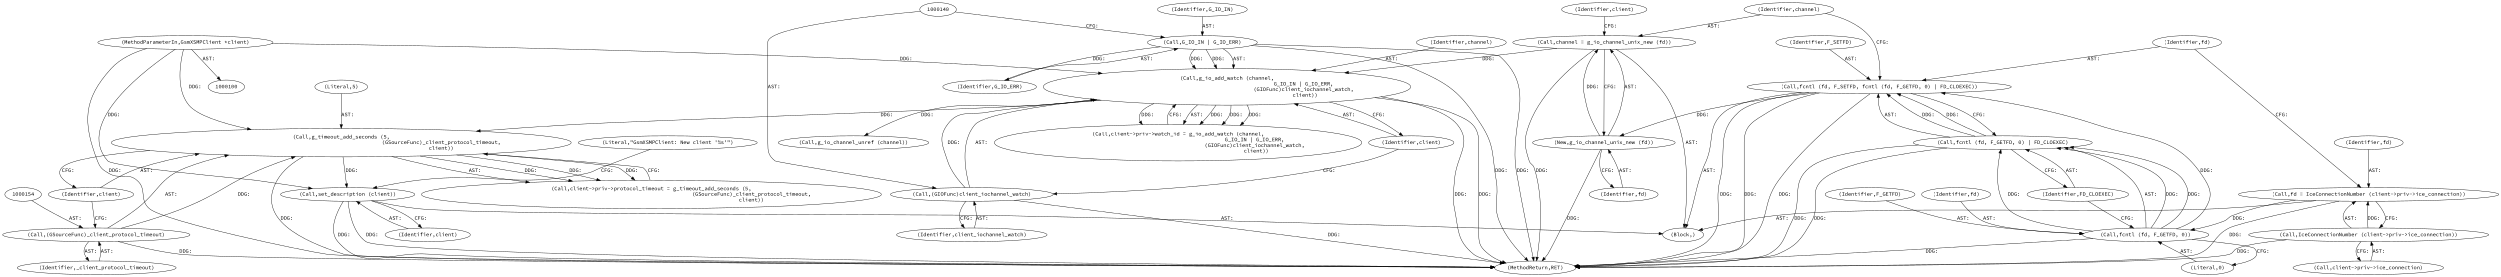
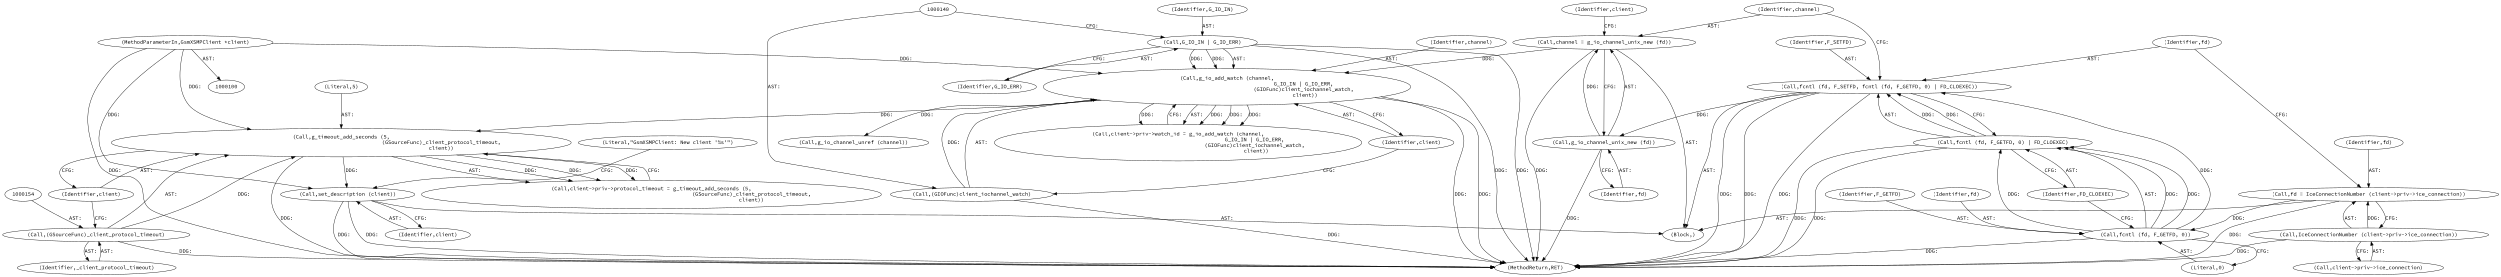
  digraph {
    fontname="Source Code Pro"
    node [fontname="Source Code Pro"]
    edge [fontname="Source Code Pro"]
    n1 [label="(Call,set_description (client))"]
    n2 [label="(Identifier,client)"]
    n3 [label="(Block,)"]
    n4 [label="(MethodReturn,RET)"]
    n5 [label="(Call,g_timeout_add_seconds (5,\n                                                                (GSourceFunc)_client_protocol_timeout,\n                                                                client))"]
    n6 [label="(Identifier,client)"]
    n7 [label="(Call,client->priv->protocol_timeout = g_timeout_add_seconds (5,\n                                                                (GSourceFunc)_client_protocol_timeout,\n                                                                client))"]
    n8 [label="(Call,(GSourceFunc)_client_protocol_timeout)"]
    n9 [label="(Identifier,_client_protocol_timeout)"]
    n10 [label="(Call,g_io_add_watch (channel,\n                                                 G_IO_IN | G_IO_ERR,\n                                                 (GIOFunc)client_iochannel_watch,\n                                                  client))"]
    n11 [label="(Identifier,client)"]
    n12 [label="(Call,g_io_channel_unref (channel))"]
    n13 [label="(Call,client->priv->watch_id = g_io_add_watch (channel,\n                                                 G_IO_IN | G_IO_ERR,\n                                                 (GIOFunc)client_iochannel_watch,\n                                                  client))"]
    n14 [label="(Call,(GIOFunc)client_iochannel_watch)"]
    n15 [label="(Call,channel = g_io_channel_unix_new (fd))"]
-   n16 [label="(New,g_io_channel_unix_new (fd))"]
+   n16 [label="(Call,g_io_channel_unix_new (fd))"]
    n17 [label="(Identifier,fd)"]
    n18 [label="(Call,fcntl (fd, F_SETFD, fcntl (fd, F_GETFD, 0) | FD_CLOEXEC))"]
    n19 [label="(Call,fcntl (fd, F_GETFD, 0) | FD_CLOEXEC)"]
    n20 [label="(Identifier,FD_CLOEXEC)"]
    n21 [label="(Call,fcntl (fd, F_GETFD, 0))"]
    n22 [label="(Literal,0)"]
    n23 [label="(Call,fd = IceConnectionNumber (client->priv->ice_connection))"]
    n24 [label="(Call,IceConnectionNumber (client->priv->ice_connection))"]
    n25 [label="(Call,client->priv->ice_connection)"]
    n26 [label="(Call,G_IO_IN | G_IO_ERR)"]
    n27 [label="(Identifier,G_IO_ERR)"]
-   n28 [label="(Identifier,client_iochannel_watch)"]
    n29 [label="(MethodParameterIn,GsmXSMPClient *client)"]
    1000100
    n31 [label="(Identifier,fd)"]
    n32 [label="(Identifier,channel)"]
    n33 [label="(Identifier,G_IO_IN)"]
    n34 [label="(Identifier,channel)"]
    n35 [label="(Identifier,fd)"]
    n36 [label="(Identifier,F_GETFD)"]
    n37 [label="(Literal,5)"]
    n38 [label="(Identifier,fd)"]
    n39 [label="(Identifier,F_SETFD)"]
    n40 [label="(Identifier,client)"]
    n41 [label="(Literal,\"GsmXSMPClient: New client '%s'\")"]
    1000154
    1000140
    n1 -> n2 [label="CFG: "]
    n1 -> n3 [label="AST: "]
    n1 -> n4 [label="DDG: "]
    n1 -> n4 [label="DDG: "]
    n2 -> n1 [label="AST: "]
    n5 -> n1 [label="DDG: "]
    n5 -> n4 [label="DDG: "]
    n5 -> n6 [label="CFG: "]
    n5 -> n7 [label="AST: "]
    n5 -> n7 [label="DDG: "]
    n5 -> n7 [label="DDG: "]
    n5 -> n7 [label="DDG: "]
    n6 -> n5 [label="AST: "]
    n6 -> n8 [label="CFG: "]
    n7 -> n5 [label="CFG: "]
    n8 -> n4 [label="DDG: "]
    n8 -> n5 [label="AST: "]
    n8 -> n5 [label="DDG: "]
    n8 -> n9 [label="AST: "]
    n9 -> n8 [label="AST: "]
    n10 -> n4 [label="DDG: "]
    n10 -> n4 [label="DDG: "]
    n10 -> n5 [label="DDG: "]
    n10 -> n11 [label="CFG: "]
    n10 -> n12 [label="DDG: "]
    n10 -> n13 [label="AST: "]
    n10 -> n13 [label="DDG: "]
    n10 -> n13 [label="DDG: "]
    n10 -> n13 [label="DDG: "]
    n10 -> n13 [label="DDG: "]
    n11 -> n10 [label="AST: "]
    n11 -> n14 [label="CFG: "]
    n13 -> n10 [label="CFG: "]
    n14 -> n4 [label="DDG: "]
    n14 -> n10 [label="AST: "]
    n14 -> n10 [label="DDG: "]
-   n14 -> n28 [label="CFG: "]
    n15 -> n3 [label="AST: "]
    n15 -> n4 [label="DDG: "]
    n15 -> n10 [label="DDG: "]
    n15 -> n16 [label="CFG: "]
    n16 -> n4 [label="DDG: "]
    n16 -> n15 [label="AST: "]
    n16 -> n15 [label="DDG: "]
    n16 -> n17 [label="CFG: "]
    n17 -> n16 [label="AST: "]
    n18 -> n3 [label="AST: "]
    n18 -> n4 [label="DDG: "]
    n18 -> n4 [label="DDG: "]
    n18 -> n4 [label="DDG: "]
    n18 -> n16 [label="DDG: "]
    n18 -> n19 [label="CFG: "]
    n19 -> n4 [label="DDG: "]
    n19 -> n4 [label="DDG: "]
    n19 -> n18 [label="AST: "]
    n19 -> n18 [label="DDG: "]
    n19 -> n18 [label="DDG: "]
    n19 -> n20 [label="CFG: "]
    n20 -> n19 [label="AST: "]
    n20 -> n21 [label="CFG: "]
    n21 -> n4 [label="DDG: "]
    n21 -> n18 [label="DDG: "]
    n21 -> n19 [label="AST: "]
    n21 -> n19 [label="DDG: "]
    n21 -> n19 [label="DDG: "]
    n21 -> n19 [label="DDG: "]
    n21 -> n22 [label="CFG: "]
    n22 -> n21 [label="AST: "]
    n23 -> n3 [label="AST: "]
    n23 -> n4 [label="DDG: "]
    n23 -> n21 [label="DDG: "]
    n23 -> n24 [label="CFG: "]
    n24 -> n4 [label="DDG: "]
    n24 -> n23 [label="AST: "]
    n24 -> n23 [label="DDG: "]
    n24 -> n25 [label="CFG: "]
    n25 -> n24 [label="AST: "]
    n26 -> n4 [label="DDG: "]
    n26 -> n4 [label="DDG: "]
    n26 -> n10 [label="AST: "]
    n26 -> n10 [label="DDG: "]
    n26 -> n10 [label="DDG: "]
-   n26 -> n27 [label="DDG: "]
+   n26 -> n27 [label="CFG: "]
    n27 -> n26 [label="AST: "]
-   n28 -> n14 [label="AST: "]
    n29 -> n1 [label="DDG: "]
    n29 -> n4 [label="DDG: "]
    n29 -> n5 [label="DDG: "]
    n29 -> n10 [label="DDG: "]
    n29 -> 1000100 [label="AST: "]
    n31 -> n23 [label="AST: "]
    n32 -> n10 [label="AST: "]
    n33 -> n26 [label="AST: "]
    n34 -> n15 [label="AST: "]
    n34 -> n18 [label="CFG: "]
    n35 -> n18 [label="AST: "]
    n35 -> n23 [label="CFG: "]
    n36 -> n21 [label="AST: "]
    n37 -> n5 [label="AST: "]
    n38 -> n21 [label="AST: "]
    n39 -> n18 [label="AST: "]
    n40 -> n15 [label="CFG: "]
    n41 -> n1 [label="CFG: "]
    1000154 -> n8 [label="AST: "]
    1000140 -> n14 [label="AST: "]
    1000140 -> n26 [label="CFG: "]
  }
